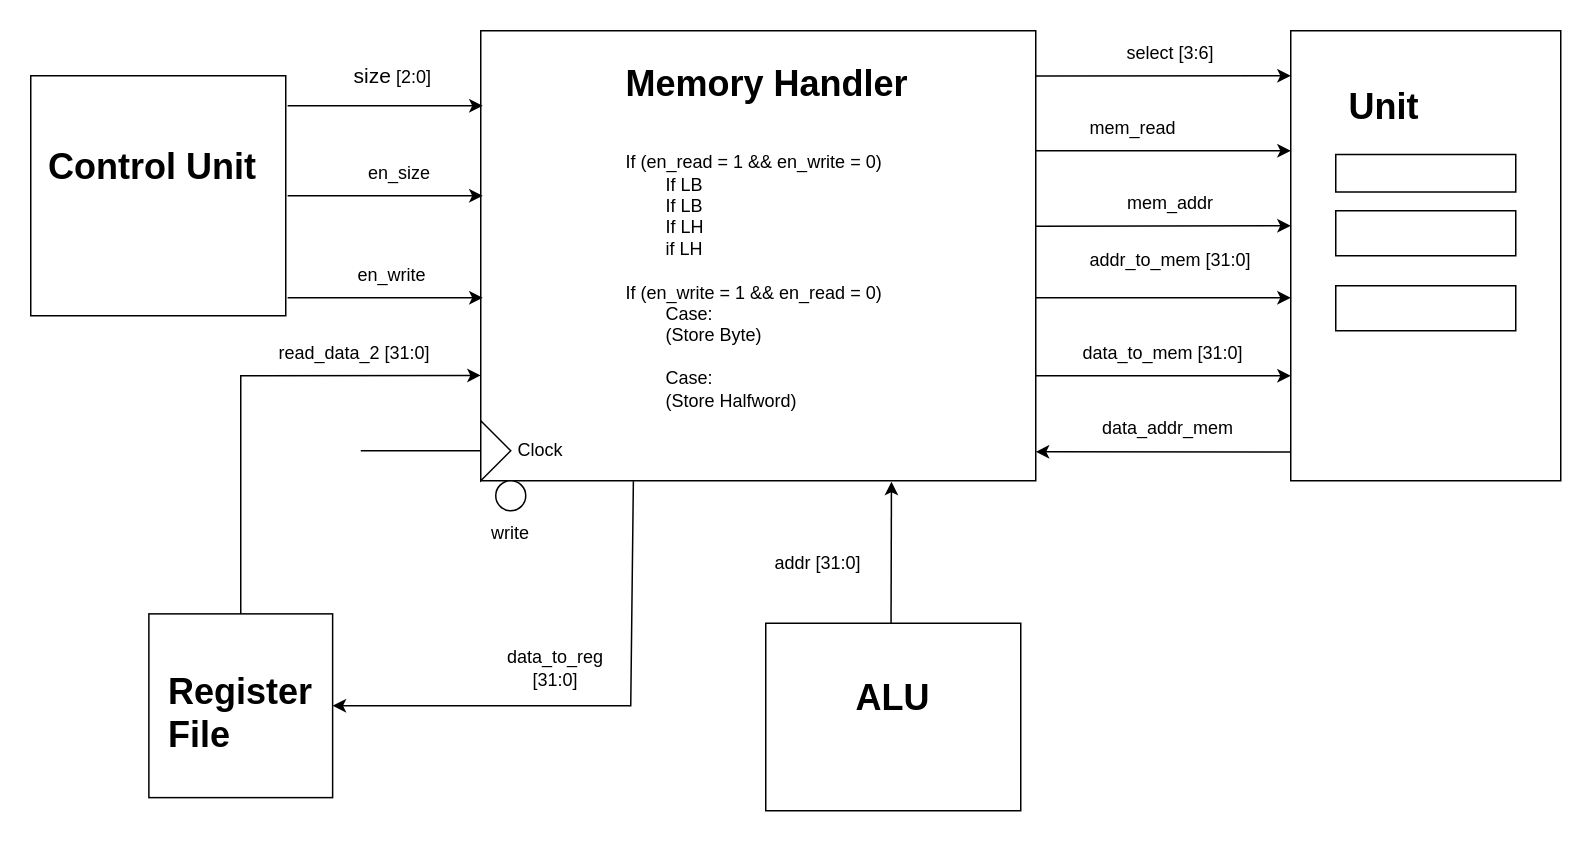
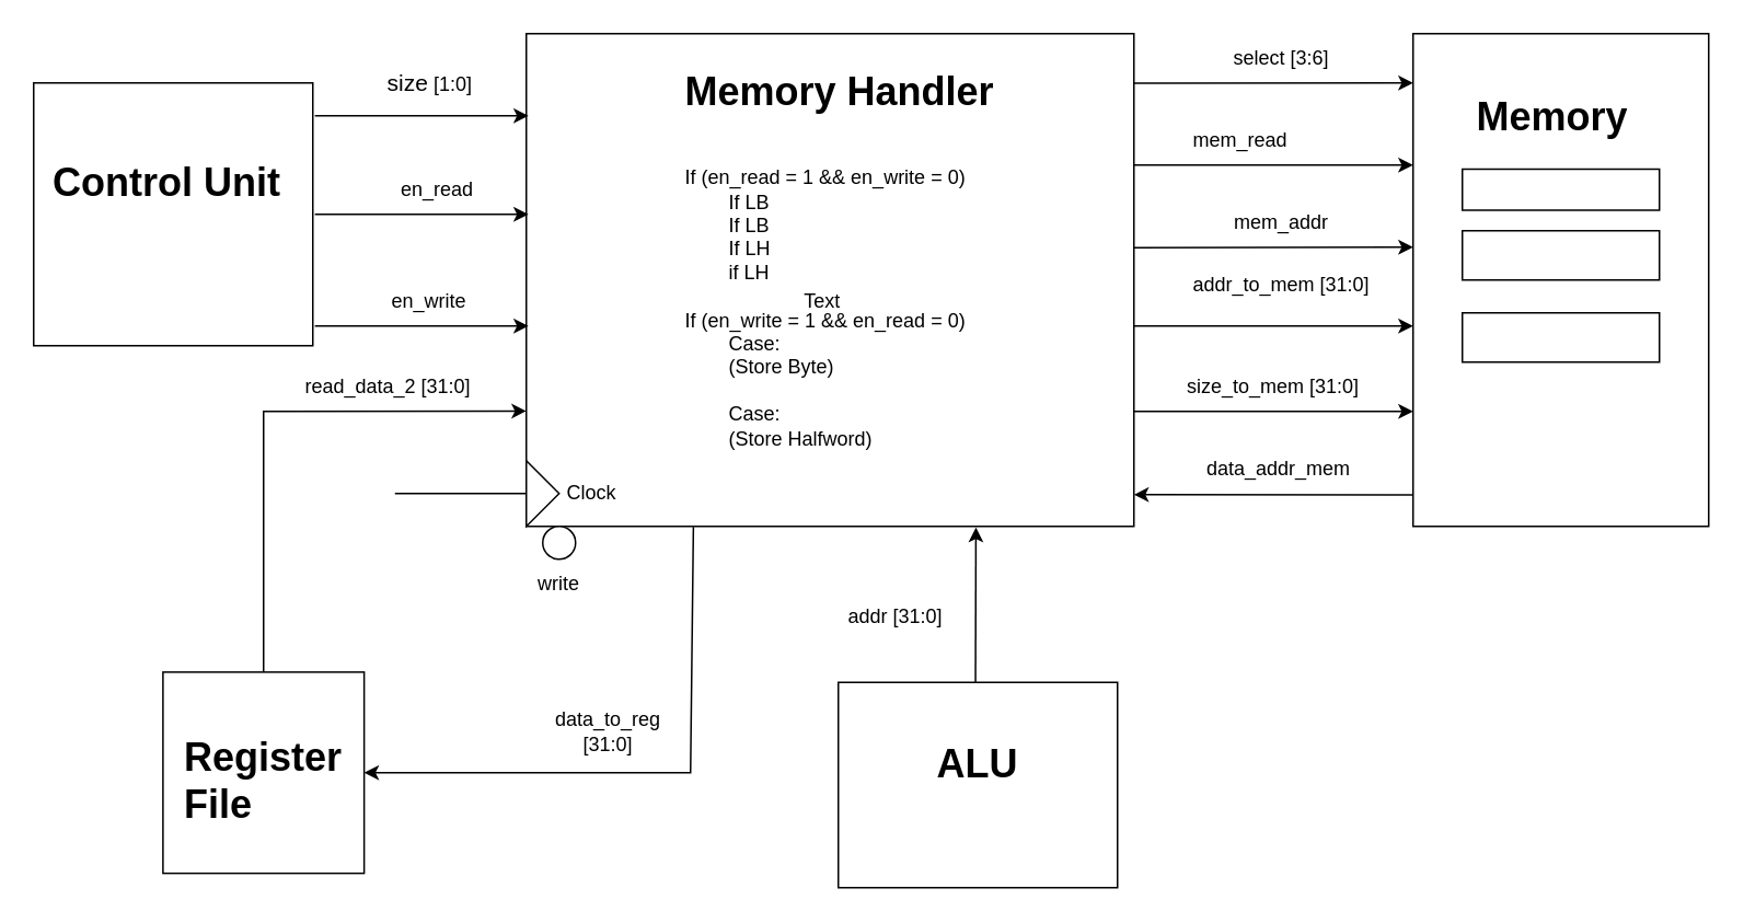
  <mxCell id="0" />
  <mxCell id="1" parent="0" />
  <mxCell id="2" value="" style="rounded=0;whiteSpace=wrap;html=1;" parent="1" vertex="1"><mxGeometry x="320" y="20" width="370" height="300" as="geometry" /></mxCell>
  <mxCell id="3" value="" style="endArrow=classic;html=1;rounded=0;entryX=-0.006;entryY=0.804;entryDx=0;entryDy=0;entryPerimeter=0;" parent="1" edge="1"><mxGeometry width="50" height="50" relative="1" as="geometry"><mxPoint x="191.25" y="130" as="sourcePoint" /><mxPoint x="321.25" y="130" as="targetPoint" /></mxGeometry></mxCell>
  <mxCell id="4" value="" style="endArrow=classic;html=1;rounded=0;" parent="1" edge="1"><mxGeometry width="50" height="50" relative="1" as="geometry"><mxPoint x="191.25" y="70" as="sourcePoint" /><mxPoint x="321.25" y="70" as="targetPoint" /></mxGeometry></mxCell>
  <mxCell id="5" value="&lt;h1 style=&quot;margin-top: 0px;&quot;&gt;Memory Handler&lt;/h1&gt;&lt;div&gt;&lt;br&gt;&lt;/div&gt;&lt;div&gt;If (en_read = 1 &amp;amp;&amp;amp; en_write = 0)&amp;nbsp;&lt;/div&gt;&lt;div&gt;&lt;span style=&quot;white-space: pre;&quot;&gt;&#09;&lt;/span&gt;&lt;span style=&quot;text-align: center; background-color: initial;&quot;&gt;If LB&lt;/span&gt;&lt;/div&gt;&lt;div&gt;&lt;span style=&quot;background-color: initial; text-align: center;&quot;&gt;&amp;nbsp; &amp;nbsp; &amp;nbsp; &amp;nbsp; If LB&lt;/span&gt;&lt;/div&gt;&lt;div&gt;&lt;span style=&quot;background-color: initial; text-align: center;&quot;&gt;&amp;nbsp; &amp;nbsp; &amp;nbsp; &amp;nbsp; If LH&lt;/span&gt;&lt;/div&gt;&lt;div&gt;&lt;span style=&quot;background-color: initial; text-align: center;&quot;&gt;&amp;nbsp; &amp;nbsp; &amp;nbsp; &amp;nbsp; if LH&lt;/span&gt;&lt;/div&gt;&lt;div&gt;&lt;span style=&quot;background-color: initial;&quot;&gt;&lt;br&gt;&lt;/span&gt;&lt;/div&gt;&lt;div&gt;&lt;span style=&quot;background-color: initial;&quot;&gt;If (en_write = 1 &amp;amp;&amp;amp; en_read = 0)&lt;/span&gt;&lt;/div&gt;&lt;div&gt;&lt;span style=&quot;white-space: pre;&quot;&gt;&#09;&lt;/span&gt;Case:&amp;nbsp;&lt;/div&gt;&lt;div&gt;&lt;span style=&quot;white-space: pre;&quot;&gt;&#09;&lt;/span&gt;(Store Byte)&lt;br&gt;&lt;/div&gt;&lt;div&gt;&lt;br&gt;&lt;/div&gt;&lt;div&gt;&lt;span style=&quot;white-space: pre;&quot;&gt;&#09;&lt;/span&gt;Case:&amp;nbsp;&lt;br&gt;&lt;/div&gt;&lt;div&gt;&lt;span style=&quot;white-space: pre;&quot;&gt;&#09;&lt;/span&gt;(Store Halfword)&lt;br&gt;&lt;/div&gt;&lt;div&gt;&lt;br&gt;&lt;/div&gt;" style="text;html=1;whiteSpace=wrap;overflow=hidden;rounded=0;" parent="1" vertex="1"><mxGeometry x="415" y="35" width="260" height="265" as="geometry" /></mxCell>
  <mxCell id="6" value="" style="endArrow=classic;html=1;rounded=0;entryX=0.74;entryY=1.002;entryDx=0;entryDy=0;entryPerimeter=0;" parent="1" target="2" edge="1"><mxGeometry width="50" height="50" relative="1" as="geometry"><mxPoint x="593.53" y="415" as="sourcePoint" /><mxPoint x="596.48" y="320" as="targetPoint" /></mxGeometry></mxCell>
  <mxCell id="7" value="" style="triangle;whiteSpace=wrap;html=1;" parent="1" vertex="1"><mxGeometry x="320" y="280" width="20" height="40" as="geometry" /></mxCell>
  <mxCell id="8" value="" style="endArrow=none;html=1;rounded=0;" parent="1" edge="1"><mxGeometry width="50" height="50" relative="1" as="geometry"><mxPoint x="240" y="300" as="sourcePoint" /><mxPoint x="320" y="300" as="targetPoint" /></mxGeometry></mxCell>
  <mxCell id="9" value="Clock" style="text;html=1;align=center;verticalAlign=middle;whiteSpace=wrap;rounded=0;" parent="1" vertex="1"><mxGeometry x="330" y="285" width="60" height="30" as="geometry" /></mxCell>
  <mxCell id="10" value="" style="ellipse;whiteSpace=wrap;html=1;aspect=fixed;" parent="1" vertex="1"><mxGeometry x="330" y="320" width="20" height="20" as="geometry" /></mxCell>
  <mxCell id="11" value="write" style="text;html=1;align=center;verticalAlign=middle;whiteSpace=wrap;rounded=0;" parent="1" vertex="1"><mxGeometry x="310" y="340" width="60" height="30" as="geometry" /></mxCell>
  <mxCell id="12" value="" style="rounded=0;whiteSpace=wrap;html=1;" parent="1" vertex="1"><mxGeometry x="510" y="415" width="170" height="125" as="geometry" /></mxCell>
  <mxCell id="13" value="&lt;font style=&quot;font-size: 24px;&quot;&gt;&lt;b&gt;ALU&lt;/b&gt;&lt;/font&gt;" style="text;html=1;align=center;verticalAlign=middle;whiteSpace=wrap;rounded=0;" parent="1" vertex="1"><mxGeometry x="535" y="450" width="120" height="30" as="geometry" /></mxCell>
  <mxCell id="14" value="addr [31:0]" style="text;html=1;align=center;verticalAlign=middle;whiteSpace=wrap;rounded=0;" parent="1" vertex="1"><mxGeometry x="515" y="360" width="60" height="30" as="geometry" /></mxCell>
- <mxCell id="16" value="&lt;font style=&quot;font-size: 14px;&quot;&gt;size&lt;/font&gt;&amp;nbsp;[2:0]" style="text;html=1;align=center;verticalAlign=middle;resizable=0;points=[];autosize=1;strokeColor=none;fillColor=none;" parent="1" vertex="1"><mxGeometry x="221.25" y="35" width="80" height="30" as="geometry" /></mxCell>
- <mxCell id="17" value="en_size" style="text;html=1;align=center;verticalAlign=middle;whiteSpace=wrap;rounded=0;" parent="1" vertex="1"><mxGeometry x="236.25" y="100" width="60" height="30" as="geometry" /></mxCell>
+ <mxCell id="15" value="Text" style="text;html=1;align=center;verticalAlign=middle;resizable=0;points=[];autosize=1;strokeColor=none;fillColor=none;" parent="1" vertex="1"><mxGeometry x="475" y="168" width="50" height="30" as="geometry" /></mxCell>
+ <mxCell id="16" value="&lt;font style=&quot;font-size: 14px;&quot;&gt;size&lt;/font&gt;&amp;nbsp;[1:0]" style="text;html=1;align=center;verticalAlign=middle;resizable=0;points=[];autosize=1;strokeColor=none;fillColor=none;" parent="1" vertex="1"><mxGeometry x="221.25" y="35" width="80" height="30" as="geometry" /></mxCell>
+ <mxCell id="17" value="en_read" style="text;html=1;align=center;verticalAlign=middle;whiteSpace=wrap;rounded=0;" parent="1" vertex="1"><mxGeometry x="236.25" y="100" width="60" height="30" as="geometry" /></mxCell>
  <mxCell id="18" value="" style="endArrow=classic;html=1;rounded=0;" parent="1" edge="1"><mxGeometry width="50" height="50" relative="1" as="geometry"><mxPoint x="191.25" y="198" as="sourcePoint" /><mxPoint x="321.25" y="198" as="targetPoint" /></mxGeometry></mxCell>
  <mxCell id="19" value="en_write" style="text;html=1;align=center;verticalAlign=middle;whiteSpace=wrap;rounded=0;" parent="1" vertex="1"><mxGeometry x="231.25" y="168" width="60" height="30" as="geometry" /></mxCell>
  <mxCell id="20" value="" style="whiteSpace=wrap;html=1;aspect=fixed;" parent="1" vertex="1"><mxGeometry x="98.75" y="408.75" width="122.5" height="122.5" as="geometry" /></mxCell>
  <mxCell id="21" value="" style="endArrow=classic;html=1;rounded=0;exitX=0.275;exitY=1.001;exitDx=0;exitDy=0;exitPerimeter=0;entryX=1;entryY=0.5;entryDx=0;entryDy=0;" parent="1" source="2" target="20" edge="1"><mxGeometry width="50" height="50" relative="1" as="geometry"><mxPoint x="420" y="330" as="sourcePoint" /><mxPoint x="370" y="410" as="targetPoint" /><Array as="points"><mxPoint x="420" y="470" /></Array></mxGeometry></mxCell>
  <mxCell id="22" value="&lt;h1 style=&quot;margin-top: 0px;&quot;&gt;&lt;br&gt;&lt;/h1&gt;" style="text;html=1;whiteSpace=wrap;overflow=hidden;rounded=0;" parent="1" vertex="1"><mxGeometry x="270" y="370" width="180" height="120" as="geometry" /></mxCell>
  <mxCell id="23" value="&lt;h1 style=&quot;margin-top: 0px;&quot;&gt;Register File&lt;/h1&gt;" style="text;html=1;whiteSpace=wrap;overflow=hidden;rounded=0;" parent="1" vertex="1"><mxGeometry x="110" y="440" width="100" height="80" as="geometry" /></mxCell>
  <mxCell id="24" value="data_to_reg [31:0]" style="text;html=1;align=center;verticalAlign=middle;whiteSpace=wrap;rounded=0;" parent="1" vertex="1"><mxGeometry x="340" y="430" width="60" height="30" as="geometry" /></mxCell>
  <mxCell id="25" value="" style="endArrow=classic;html=1;rounded=0;exitX=0.5;exitY=0;exitDx=0;exitDy=0;entryX=0;entryY=0.766;entryDx=0;entryDy=0;entryPerimeter=0;" parent="1" source="20" target="2" edge="1"><mxGeometry width="50" height="50" relative="1" as="geometry"><mxPoint x="160" y="400" as="sourcePoint" /><mxPoint x="200" y="290" as="targetPoint" /><Array as="points"><mxPoint x="160" y="250" /></Array></mxGeometry></mxCell>
  <mxCell id="26" value="read_data_2 [31:0]" style="text;html=1;align=center;verticalAlign=middle;whiteSpace=wrap;rounded=0;" parent="1" vertex="1"><mxGeometry x="176.25" y="220" width="120" height="30" as="geometry" /></mxCell>
  <mxCell id="27" value="" style="rounded=0;whiteSpace=wrap;html=1;" parent="1" vertex="1"><mxGeometry x="20" y="50" width="170" height="160" as="geometry" /></mxCell>
  <mxCell id="28" value="&lt;h1 style=&quot;margin-top: 0px;&quot;&gt;Control Unit&lt;/h1&gt;" style="text;html=1;whiteSpace=wrap;overflow=hidden;rounded=0;" parent="1" vertex="1"><mxGeometry x="30" y="90" width="160" height="70" as="geometry" /></mxCell>
  <mxCell id="29" value="" style="endArrow=classic;html=1;rounded=0;" parent="1" edge="1"><mxGeometry width="50" height="50" relative="1" as="geometry"><mxPoint x="690" y="100" as="sourcePoint" /><mxPoint x="860" y="100" as="targetPoint" /></mxGeometry></mxCell>
  <mxCell id="30" value="" style="endArrow=classic;html=1;rounded=0;" parent="1" edge="1"><mxGeometry width="50" height="50" relative="1" as="geometry"><mxPoint x="690" y="150.33" as="sourcePoint" /><mxPoint x="860" y="150" as="targetPoint" /></mxGeometry></mxCell>
  <mxCell id="31" value="" style="endArrow=classic;html=1;rounded=0;" parent="1" edge="1"><mxGeometry width="50" height="50" relative="1" as="geometry"><mxPoint x="690" y="198" as="sourcePoint" /><mxPoint x="860" y="198" as="targetPoint" /></mxGeometry></mxCell>
  <mxCell id="32" value="" style="endArrow=classic;html=1;rounded=0;" parent="1" edge="1"><mxGeometry width="50" height="50" relative="1" as="geometry"><mxPoint x="690" y="250" as="sourcePoint" /><mxPoint x="860" y="250" as="targetPoint" /></mxGeometry></mxCell>
  <mxCell id="33" value="" style="endArrow=classic;html=1;rounded=0;exitX=0;exitY=0.936;exitDx=0;exitDy=0;exitPerimeter=0;" parent="1" source="34" edge="1"><mxGeometry width="50" height="50" relative="1" as="geometry"><mxPoint x="855.68" y="300" as="sourcePoint" /><mxPoint x="690" y="300.7" as="targetPoint" /></mxGeometry></mxCell>
  <mxCell id="34" value="" style="rounded=0;whiteSpace=wrap;html=1;" parent="1" vertex="1"><mxGeometry x="860" y="20" width="180" height="300" as="geometry" /></mxCell>
- <mxCell id="35" value="&lt;h1 style=&quot;margin-top: 0px;&quot;&gt;Unit&lt;/h1&gt;" style="text;html=1;whiteSpace=wrap;overflow=hidden;rounded=0;" parent="1" vertex="1"><mxGeometry x="897" y="50" width="120" height="70" as="geometry" /></mxCell>
+ <mxCell id="35" value="&lt;h1 style=&quot;margin-top: 0px;&quot;&gt;Memory&lt;/h1&gt;" style="text;html=1;whiteSpace=wrap;overflow=hidden;rounded=0;" parent="1" vertex="1"><mxGeometry x="897" y="50" width="120" height="70" as="geometry" /></mxCell>
  <mxCell id="36" value="mem_read" style="text;html=1;align=center;verticalAlign=middle;whiteSpace=wrap;rounded=0;" parent="1" vertex="1"><mxGeometry x="725" y="70" width="60" height="30" as="geometry" /></mxCell>
  <mxCell id="37" value="mem_addr" style="text;html=1;align=center;verticalAlign=middle;whiteSpace=wrap;rounded=0;" parent="1" vertex="1"><mxGeometry x="750" y="120" width="60" height="30" as="geometry" /></mxCell>
  <mxCell id="38" value="" style="endArrow=classic;html=1;rounded=0;entryX=0;entryY=0.133;entryDx=0;entryDy=0;entryPerimeter=0;" parent="1" edge="1"><mxGeometry width="50" height="50" relative="1" as="geometry"><mxPoint x="690" y="50.1" as="sourcePoint" /><mxPoint x="860" y="50" as="targetPoint" /></mxGeometry></mxCell>
  <mxCell id="39" value="select [3:6]" style="text;html=1;align=center;verticalAlign=middle;whiteSpace=wrap;rounded=0;" parent="1" vertex="1"><mxGeometry x="740" y="20" width="80" height="30" as="geometry" /></mxCell>
  <mxCell id="40" value="addr_to_mem [31:0]" style="text;html=1;align=center;verticalAlign=middle;whiteSpace=wrap;rounded=0;" parent="1" vertex="1"><mxGeometry x="715" y="158" width="130" height="30" as="geometry" /></mxCell>
- <mxCell id="41" value="data_to_mem [31:0]" style="text;html=1;align=center;verticalAlign=middle;whiteSpace=wrap;rounded=0;" parent="1" vertex="1"><mxGeometry x="710" y="220" width="130" height="30" as="geometry" /></mxCell>
+ <mxCell id="41" value="size_to_mem [31:0]" style="text;html=1;align=center;verticalAlign=middle;whiteSpace=wrap;rounded=0;" parent="1" vertex="1"><mxGeometry x="710" y="220" width="130" height="30" as="geometry" /></mxCell>
  <mxCell id="42" value="data_addr_mem&amp;nbsp;" style="text;html=1;align=center;verticalAlign=middle;whiteSpace=wrap;rounded=0;" parent="1" vertex="1"><mxGeometry x="750" y="270" width="60" height="30" as="geometry" /></mxCell>
  <mxCell id="43" value="" style="rounded=0;whiteSpace=wrap;html=1;" parent="1" vertex="1"><mxGeometry x="890" y="102.5" width="120" height="25" as="geometry" /></mxCell>
  <mxCell id="44" value="" style="rounded=0;whiteSpace=wrap;html=1;" parent="1" vertex="1"><mxGeometry x="890" y="140" width="120" height="30" as="geometry" /></mxCell>
  <mxCell id="45" value="" style="rounded=0;whiteSpace=wrap;html=1;" parent="1" vertex="1"><mxGeometry x="890" y="190" width="120" height="30" as="geometry" /></mxCell>
